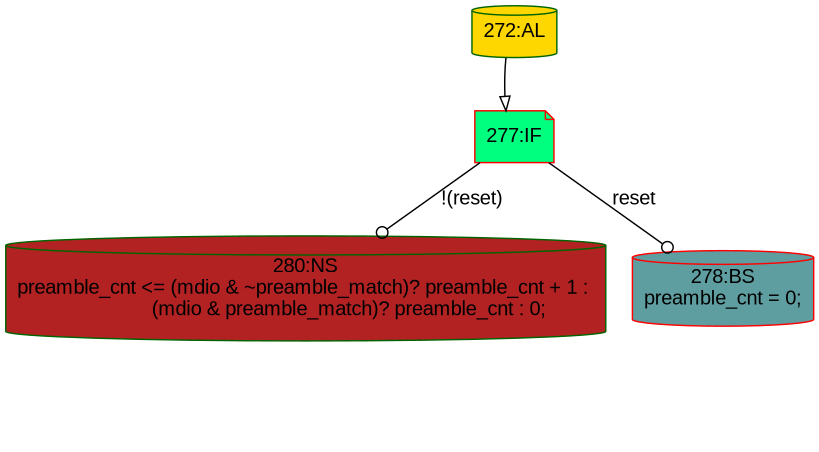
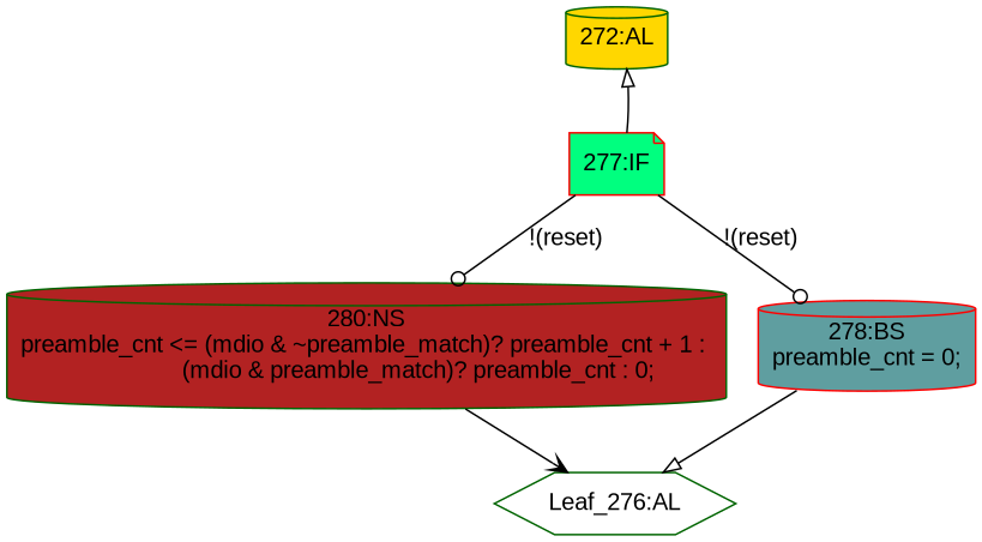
  strict digraph {
    fontname="Liberation Sans"
    node [color=darkgreen fontname="Liberation Sans" shape=cylinder statements="[]" style=filled]
    edge [arrowhead=onormal cond="[]" fontname="Liberation Sans" lineno=None]
    n1 [ast="<pyverilog.vparser.ast.Always object at 0x7f2608cee590>" clk_sens=True fillcolor=gold label="272:AL" sens="['mdc', 'reset']" typ=Always use_var="['reset', 'preamble_match', 'mdio', 'preamble_cnt']"]
    n2 [ast="<pyverilog.vparser.ast.IfStatement object at 0x7f2608cee710>" color=red fillcolor=springgreen label="277:IF" shape=note typ=IfStatement]
    n3 [ast="<pyverilog.vparser.ast.NonblockingSubstitution object at 0x7f2608cee790>" fillcolor=firebrick label="280:NS\npreamble_cnt <= (mdio & ~preamble_match)? preamble_cnt + 1 : \n                (mdio & preamble_match)? preamble_cnt : 0;" statements="[<pyverilog.vparser.ast.NonblockingSubstitution object at 0x7f2608cee790>]" typ=NonblockingSubstitution]
    n4 [ast="<pyverilog.vparser.ast.BlockingSubstitution object at 0x7f2608ceed50>" color=red fillcolor=cadetblue label="278:BS\npreamble_cnt = 0;" statements="[<pyverilog.vparser.ast.BlockingSubstitution object at 0x7f2608ceed50>]" typ=BlockingSubstitution]
-   n1 -> n2
+   n5 [def_var="['preamble_cnt']" label="Leaf_276:AL" shape=hexagon statements="" style=""]
+   n2 -> n1
    n2 -> n3 [arrowhead=odot cond="['reset']" label="!(reset)" lineno=277]
-   n2 -> n4 [arrowhead=odot cond="['reset']" label=reset lineno=277]
+   n2 -> n4 [arrowhead=odot cond="['reset']" label="!(reset)" lineno=277]
+   n3 -> n5 [arrowhead=vee]
+   n4 -> n5
  }
